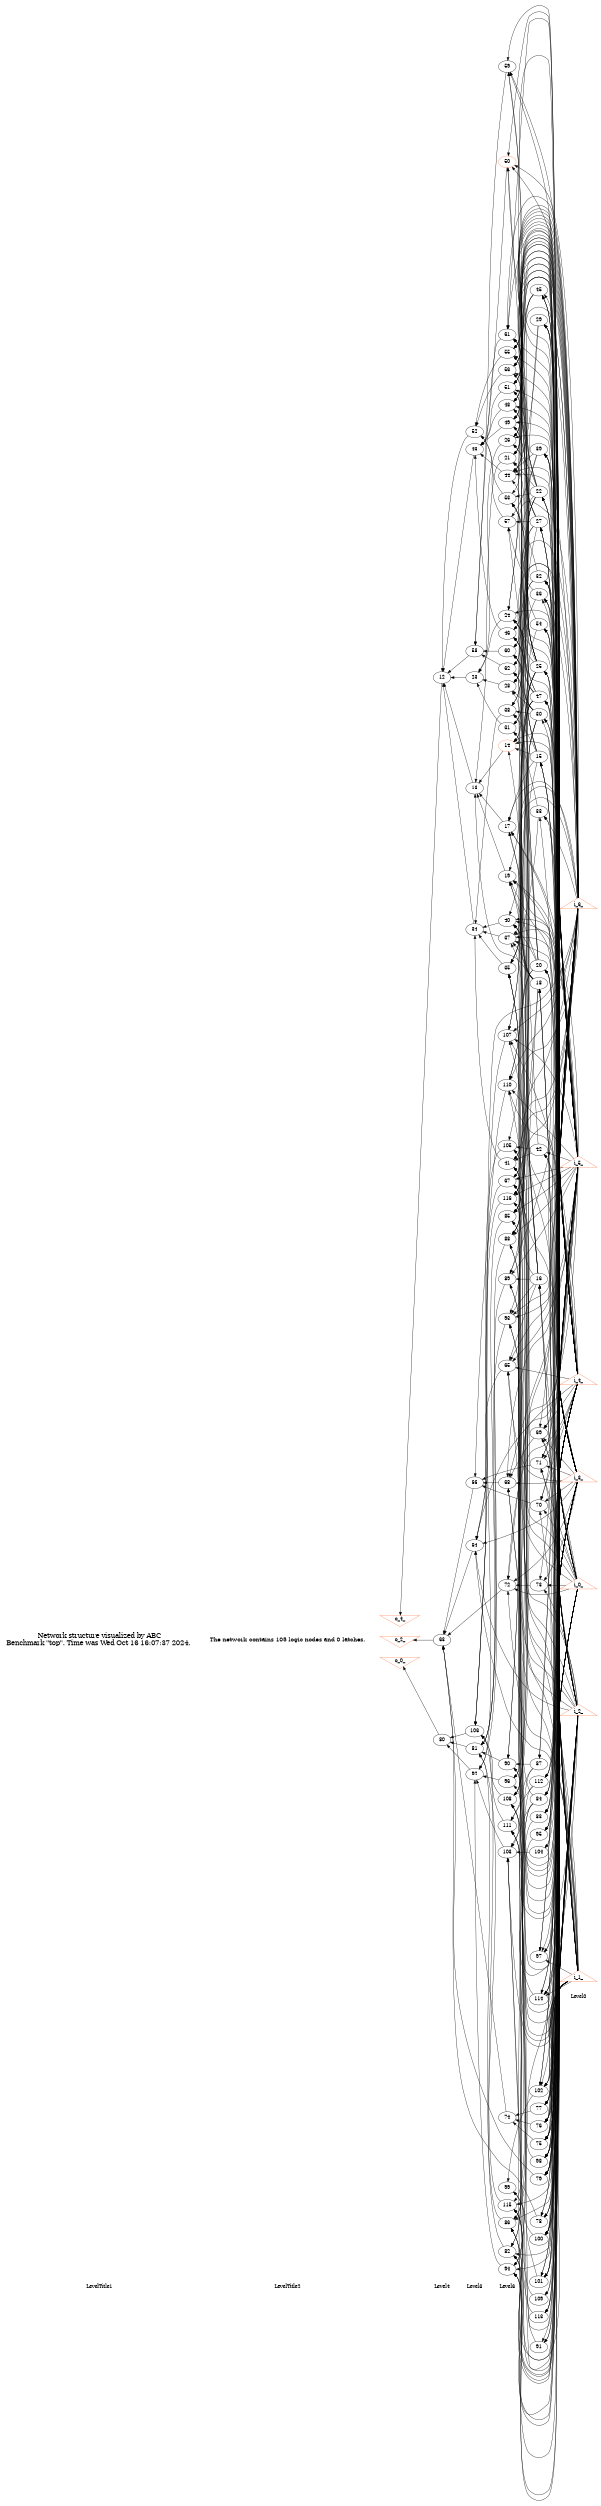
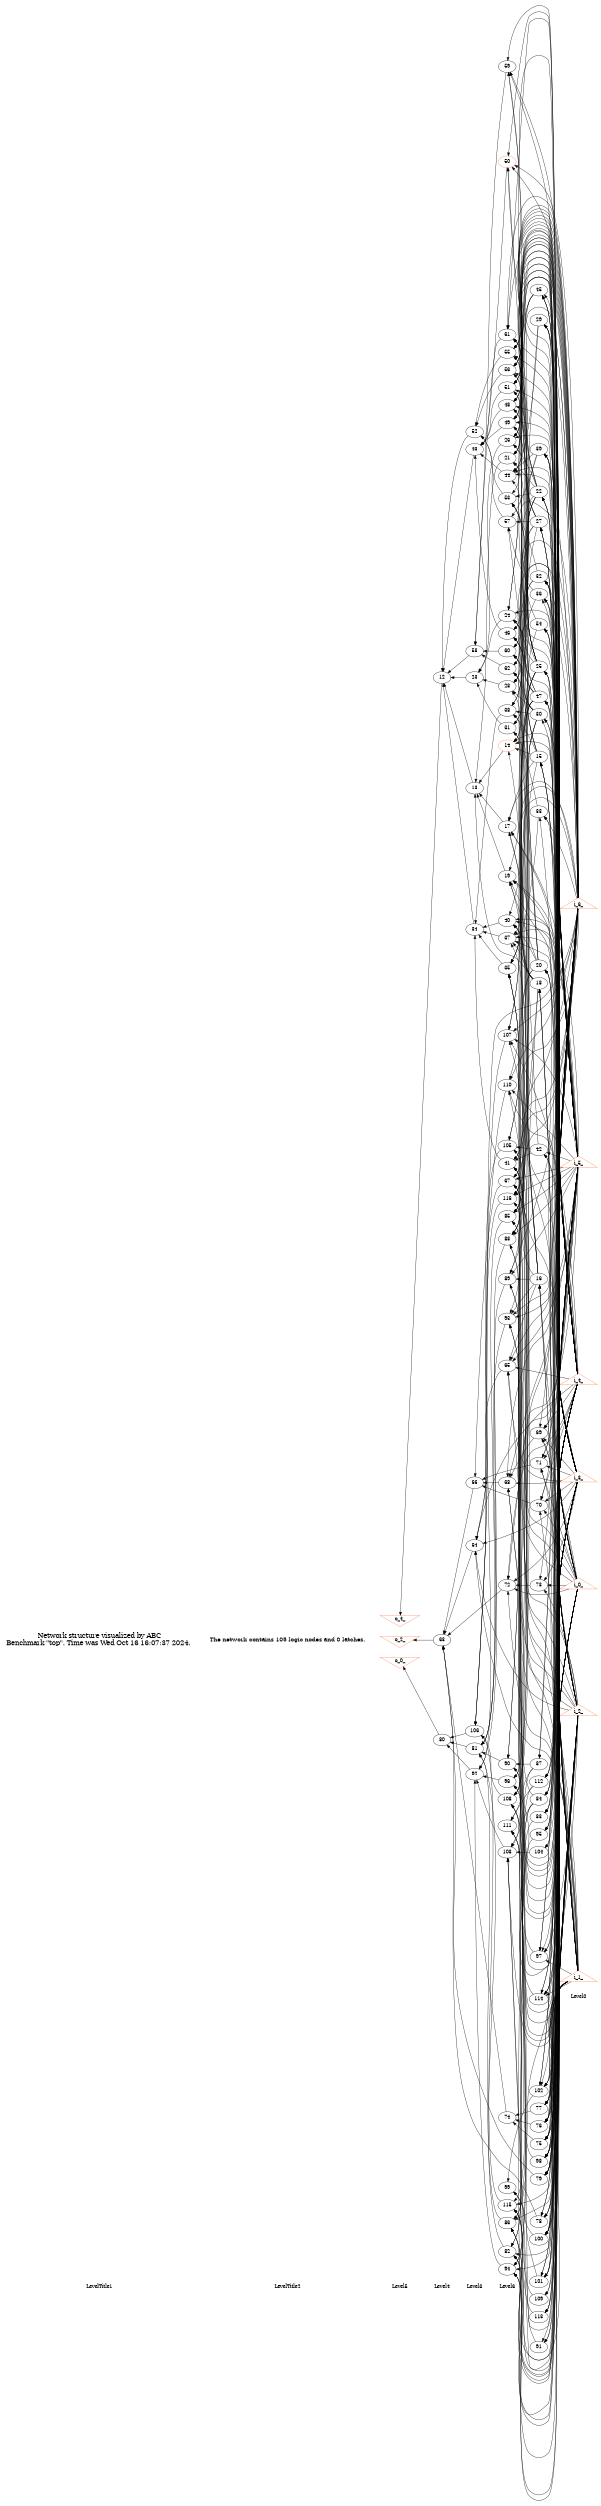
  digraph {
    rankdir=LR
    node [shape=ellipse]
    edge [dir=back style=solid]
    LevelTitle1 [shape=plaintext]
    LevelTitle2 [shape=plaintext]
+   Level5 [shape=plaintext]
    Level4 [shape=plaintext]
    Level3 [shape=plaintext]
    n6 [label=Level6 shape=plaintext]
    Level0 [shape=plaintext]
    n8 [fontname="Times-Roman" fontsize=20 label="Network structure visualized by ABC\nBenchmark \"top\". Time was Wed Oct 16 16:07:37 2024. " shape=plaintext]
    n9 [fontname="Times-Roman" fontsize=18 label="The network contains 105 logic nodes and 0 latches.\n" shape=plaintext]
    n10 [color=coral fillcolor=coral label=o_4_ shape=invtriangle]
    n11 [color=coral fillcolor=coral label=o_2_ shape=invtriangle]
    n12 [color=coral fillcolor=coral label=o_0_ shape=invtriangle]
    n13 [label="12\n"]
    n14 [label="63\n"]
    n15 [label="80\n"]
    n16 [label="13\n"]
    n17 [label="23\n"]
    n18 [label="34\n"]
    n19 [label="43\n"]
    n20 [label="52\n"]
    n21 [label="58\n"]
    n22 [label="64\n"]
    n23 [label="66\n"]
    n24 [label="81\n"]
    n25 [label="92\n"]
    n26 [label="106\n"]
    n27 [color=coral label="14\n"]
    n28 [label="17\n"]
    n29 [label="19\n"]
    n30 [label="21\n"]
    n31 [label="24\n"]
    n32 [label="26\n"]
    n33 [label="28\n"]
    n34 [label="31\n"]
    n35 [label="35\n"]
    n36 [label="37\n"]
    n37 [label="38\n"]
    n38 [label="40\n"]
    n39 [label="41\n"]
    n40 [label="44\n"]
    n41 [label="46\n"]
    n42 [label="48\n"]
    n43 [label="49\n"]
    n44 [color=coral label="50\n"]
    n45 [label="51\n"]
    n46 [label="53\n"]
    n47 [label="55\n"]
    n48 [label="56\n"]
    n49 [label="57\n"]
    n50 [label="59\n"]
    n51 [label="60\n"]
    n52 [label="61\n"]
    n53 [label="62\n"]
    n54 [label="65\n"]
    n55 [label="67\n"]
    n56 [label="68\n"]
    n57 [label="72\n"]
    n58 [label="74\n"]
    n59 [label="82\n"]
    n60 [label="85\n"]
    n61 [label="86\n"]
    n62 [label="88\n"]
    n63 [label="89\n"]
    n64 [label="90\n"]
    n65 [label="93\n"]
    n66 [label="94\n"]
    n67 [label="96\n"]
    n68 [label="99\n"]
    n69 [label="103\n"]
    n70 [label="105\n"]
    n71 [label="107\n"]
    n72 [label="108\n"]
    n73 [label="110\n"]
    n74 [label="111\n"]
    n75 [label="115\n"]
    n76 [label="116\n"]
    n77 [label="15\n"]
    n78 [label="16\n"]
    n79 [label="18\n"]
    n80 [label="20\n"]
    n81 [label="22\n"]
    n82 [label="25\n"]
    n83 [label="27\n"]
    n84 [label="29\n"]
    n85 [label="30\n"]
    n86 [label="32\n"]
    n87 [label="33\n"]
    n88 [label="36\n"]
    n89 [label="39\n"]
    n90 [label="42\n"]
    n91 [label="45\n"]
    n92 [label="47\n"]
    n93 [label="54\n"]
    n94 [label="69\n"]
    n95 [label="70\n"]
    n96 [label="71\n"]
    n97 [label="73\n"]
    n98 [label="75\n"]
    n99 [label="76\n"]
    n100 [label="77\n"]
    n101 [label="78\n"]
    n102 [label="79\n"]
    n103 [label="83\n"]
    n104 [label="84\n"]
    n105 [label="87\n"]
    n106 [label="91\n"]
    n107 [label="95\n"]
    n108 [label="97\n"]
    n109 [label="98\n"]
    n110 [label="100\n"]
    n111 [label="101\n"]
    n112 [label="102\n"]
    n113 [label="104\n"]
    n114 [label="109\n"]
    n115 [label="112\n"]
    n116 [label="113\n"]
    n117 [label="114\n"]
    n118 [color=coral fillcolor=coral label=i_5_ shape=triangle]
    n119 [color=coral fillcolor=coral label=i_6_ shape=triangle]
    n120 [color=coral fillcolor=coral label=i_3_ shape=triangle]
    n121 [color=coral fillcolor=coral label=i_4_ shape=triangle]
    n122 [color=coral fillcolor=coral label=i_1_ shape=triangle]
    n123 [color=coral fillcolor=coral label=i_2_ shape=triangle]
    n124 [color=coral fillcolor=coral label=i_0_ shape=triangle]
    subgraph sub_1 {
      LevelTitle1
      LevelTitle2
+     Level5
      Level4
      Level3
      n6
      Level0
    }
    subgraph sub_2 {
      rank=same
      LevelTitle1
      n8
    }
    subgraph sub_3 {
      rank=same
      LevelTitle2
      n9
    }
    subgraph sub_4 {
      rank=same
+     Level5
      n10
      n11
      n12
    }
    subgraph sub_5 {
      rank=same
      Level4
      n13
      n14
      n15
    }
    subgraph sub_6 {
      rank=same
      Level3
      n16
      n17
      n18
      n19
      n20
      n21
      n22
      n23
      n24
      n25
      n26
    }
    subgraph sub_7 {
      rank=same
      n6
      n27
      n28
      n29
      n30
      n31
      n32
      n33
      n34
      n35
      n36
      n37
      n38
      n39
      n40
      n41
      n42
      n43
      n44
      n45
      n46
      n47
      n48
      n49
      n50
      n51
      n52
      n53
      n54
      n55
      n56
      n57
      n58
      n59
      n60
      n61
      n62
      n63
      n64
      n65
      n66
      n67
      n68
      n69
      n70
      n71
      n72
      n73
      n74
      n75
      n76
    }
    subgraph sub_8 {
      rank=same
      n77
      n78
      n79
      n80
      n81
      n82
      n83
      n84
      n85
      n86
      n87
      n88
      n89
      n90
      n91
      n92
      n93
      n94
      n95
      n96
      n97
      n98
      n99
      n100
      n101
      n102
      n103
      n104
      n105
      n106
      n107
      n108
      n109
      n110
      n111
      n112
      n113
      n114
      n115
      n116
      n117
    }
    subgraph sub_9 {
      rank=same
      Level0
      n118
      n119
      n120
      n121
      n122
      n123
      n124
    }
    LevelTitle1 -> LevelTitle2 [style=invis]
+   LevelTitle2 -> Level5 [style=invis]
+   Level5 -> Level4 [style=invis]
    Level4 -> Level3 [style=invis]
    Level3 -> n6 [style=invis]
    n8 -> n9 [style=invis]
    n9 -> n10 [style=invis]
    n9 -> n11 [style=invis]
    n9 -> n12 [style=invis]
    n10 -> n11 [style=invis]
    n10 -> n13
    n11 -> n12 [style=invis]
    n11 -> n14
    n12 -> n15
    n13 -> n16
    n13 -> n17
    n13 -> n18
    n13 -> n19
    n13 -> n20
    n13 -> n21
    n14 -> n22
    n14 -> n23
    n14 -> n57
    n14 -> n58
    n14 -> n101
    n14 -> n102
    n15 -> n24
    n15 -> n25
    n15 -> n26
    n16 -> n27
    n16 -> n28
    n16 -> n29
    n16 -> n30
    n16 -> n79
    n17 -> n31
    n17 -> n32
    n17 -> n33
    n17 -> n34
    n18 -> n35
    n18 -> n36
    n18 -> n37
    n18 -> n38
    n18 -> n39
    n19 -> n40
    n19 -> n41
    n19 -> n42
    n19 -> n43
    n19 -> n44
    n19 -> n45
    n20 -> n46
    n20 -> n47
    n20 -> n48
    n20 -> n49
    n21 -> n50
    n21 -> n51
    n21 -> n52
    n21 -> n53
    n22 -> n54
    n22 -> n119
    n22 -> n120
    n22 -> n121
    n22 -> n122
    n22 -> n123
    n23 -> n55
    n23 -> n56
    n23 -> n95
    n23 -> n96
    n24 -> n59
    n24 -> n60
    n24 -> n61
    n24 -> n62
    n24 -> n63
    n24 -> n64
    n25 -> n65
    n25 -> n66
    n25 -> n67
    n25 -> n69
    n25 -> n70
    n26 -> n71
    n26 -> n72
    n26 -> n73
-   n26 -> n74
    n26 -> n75
    n26 -> n76
    n27 -> n77
    n27 -> n78
    n27 -> n118
    n27 -> n119
    n27 -> n120
    n27 -> n121
    n28 -> n77
    n28 -> n79
    n28 -> n118
    n28 -> n119
    n28 -> n120
    n28 -> n121
    n29 -> n78
    n29 -> n80
    n29 -> n118
    n29 -> n119
    n29 -> n120
    n29 -> n121
    n30 -> n81
    n30 -> n118
    n30 -> n119
    n30 -> n120
    n30 -> n121
    n31 -> n77
    n31 -> n82
    n31 -> n118
    n31 -> n119
    n31 -> n120
    n31 -> n121
    n32 -> n81
    n32 -> n83
    n32 -> n118
    n32 -> n119
    n32 -> n120
    n32 -> n121
    n33 -> n78
    n33 -> n83
    n33 -> n84
    n33 -> n85
    n33 -> n119
    n34 -> n80
    n34 -> n83
    n34 -> n86
    n34 -> n87
    n35 -> n86
    n35 -> n87
    n35 -> n88
    n35 -> n122
    n35 -> n123
    n35 -> n124
    n36 -> n78
    n36 -> n79
    n36 -> n118
    n36 -> n119
    n36 -> n120
    n36 -> n121
    n37 -> n77
    n37 -> n79
    n37 -> n85
    n37 -> n89
    n37 -> n119
    n38 -> n79
    n38 -> n80
    n38 -> n118
    n38 -> n119
    n38 -> n120
    n38 -> n121
    n39 -> n85
    n39 -> n90
    n39 -> n119
    n39 -> n122
    n39 -> n123
    n39 -> n124
    n40 -> n84
    n40 -> n89
    n40 -> n91
    n40 -> n122
    n40 -> n123
    n40 -> n124
    n41 -> n77
    n41 -> n85
    n41 -> n91
    n41 -> n92
    n41 -> n119
    n42 -> n81
    n42 -> n82
    n42 -> n118
    n42 -> n119
    n42 -> n120
    n42 -> n121
    n43 -> n82
    n43 -> n92
    n43 -> n118
    n43 -> n119
    n43 -> n120
    n43 -> n121
    n44 -> n81
    n44 -> n118
    n44 -> n119
    n44 -> n120
    n44 -> n121
    n45 -> n82
    n45 -> n92
    n45 -> n118
    n45 -> n119
    n45 -> n120
    n45 -> n121
    n46 -> n81
    n46 -> n82
    n46 -> n86
    n46 -> n93
    n46 -> n119
    n47 -> n82
    n47 -> n83
    n47 -> n118
    n47 -> n119
    n47 -> n120
    n47 -> n121
    n48 -> n77
    n48 -> n81
    n48 -> n118
    n48 -> n119
    n48 -> n120
    n48 -> n121
    n49 -> n83
    n49 -> n88
    n49 -> n89
    n49 -> n92
    n50 -> n80
    n50 -> n118
    n50 -> n119
    n50 -> n120
    n50 -> n121
    n51 -> n81
    n51 -> n85
    n51 -> n90
    n51 -> n92
    n51 -> n119
    n52 -> n82
    n52 -> n83
    n52 -> n118
    n52 -> n119
    n52 -> n120
    n52 -> n121
    n53 -> n79
    n53 -> n80
    n53 -> n85
    n53 -> n91
    n53 -> n119
    n54 -> n78
    n54 -> n118
    n54 -> n119
    n54 -> n120
    n54 -> n121
    n54 -> n123
    n55 -> n93
    n55 -> n118
    n55 -> n119
    n55 -> n122
    n55 -> n123
    n55 -> n124
    n56 -> n94
    n56 -> n118
    n56 -> n119
    n56 -> n120
    n56 -> n122
    n56 -> n123
    n57 -> n97
    n57 -> n118
    n57 -> n120
    n57 -> n121
    n57 -> n122
    n57 -> n124
    n58 -> n98
    n58 -> n99
    n58 -> n100
    n59 -> n103
    n59 -> n104
    n59 -> n120
    n59 -> n122
    n59 -> n123
    n59 -> n124
    n60 -> n77
    n60 -> n92
    n60 -> n118
    n60 -> n119
    n60 -> n120
    n60 -> n121
    n61 -> n105
    n61 -> n120
    n61 -> n121
    n61 -> n122
    n61 -> n123
    n61 -> n124
    n62 -> n80
    n62 -> n92
    n62 -> n118
    n62 -> n119
    n62 -> n120
    n62 -> n121
    n63 -> n78
    n63 -> n82
    n63 -> n118
    n63 -> n119
    n63 -> n120
    n63 -> n121
    n64 -> n81
    n64 -> n85
    n64 -> n105
    n64 -> n106
    n64 -> n121
    n65 -> n78
    n65 -> n81
    n65 -> n118
    n65 -> n119
    n65 -> n120
    n65 -> n121
    n66 -> n104
    n66 -> n107
    n66 -> n120
    n66 -> n122
    n66 -> n123
    n66 -> n124
    n67 -> n82
    n67 -> n85
+   n67 -> n108
    n67 -> n109
    n68 -> n110
    n68 -> n111
    n68 -> n112
    n69 -> n79
    n69 -> n104
    n69 -> n113
    n69 -> n120
    n69 -> n122
    n69 -> n124
    n70 -> n78
    n70 -> n90
    n70 -> n92
    n70 -> n104
    n71 -> n81
    n71 -> n82
    n71 -> n118
    n71 -> n119
    n71 -> n120
    n71 -> n121
    n72 -> n92
    n72 -> n114
    n72 -> n118
    n72 -> n119
    n72 -> n121
    n72 -> n122
    n73 -> n82
-   n73 -> n83
+   n70 -> n83
    n73 -> n118
    n73 -> n119
    n73 -> n120
    n73 -> n121
    n74 -> n105
    n74 -> n115
    n74 -> n116
    n74 -> n117
    n74 -> n120
    n75 -> n115
    n75 -> n120
    n75 -> n122
    n75 -> n123
    n75 -> n124
    n76 -> n79
    n76 -> n80
    n76 -> n118
    n76 -> n119
    n76 -> n120
    n76 -> n121
    n77 -> n122
    n77 -> n123
    n77 -> n124
    n78 -> n122
    n78 -> n123
    n78 -> n124
    n79 -> n122
    n79 -> n123
    n79 -> n124
    n80 -> n122
    n80 -> n123
    n80 -> n124
    n81 -> n122
    n81 -> n123
    n81 -> n124
    n82 -> n122
    n82 -> n123
    n82 -> n124
    n83 -> n122
    n83 -> n123
    n83 -> n124
    n84 -> n118
    n84 -> n119
    n84 -> n120
    n84 -> n121
    n85 -> n118
    n85 -> n120
    n85 -> n121
    n86 -> n118
    n86 -> n119
    n86 -> n120
    n86 -> n121
    n87 -> n118
    n87 -> n119
    n87 -> n120
    n88 -> n118
    n88 -> n119
    n88 -> n120
    n88 -> n121
    n89 -> n118
    n89 -> n119
    n89 -> n120
    n89 -> n121
    n90 -> n118
    n90 -> n120
    n90 -> n121
    n91 -> n118
    n91 -> n119
    n91 -> n120
    n91 -> n121
    n92 -> n122
    n92 -> n123
    n92 -> n124
    n93 -> n118
    n93 -> n120
    n93 -> n121
    n94 -> n118
    n94 -> n119
    n94 -> n120
    n94 -> n121
    n94 -> n123
    n94 -> n124
    n95 -> n118
    n95 -> n120
    n95 -> n121
    n95 -> n122
    n95 -> n124
    n96 -> n118
    n96 -> n119
    n96 -> n120
    n96 -> n121
    n96 -> n122
    n96 -> n124
    n97 -> n119
    n97 -> n120
    n97 -> n123
    n97 -> n124
    n98 -> n119
    n98 -> n120
    n98 -> n121
    n98 -> n122
    n98 -> n123
    n98 -> n124
    n99 -> n118
    n99 -> n119
    n99 -> n120
    n99 -> n122
    n99 -> n123
    n99 -> n124
    n100 -> n119
    n100 -> n120
    n100 -> n121
    n100 -> n122
    n100 -> n124
    n101 -> n119
    n101 -> n121
    n101 -> n122
    n101 -> n123
    n101 -> n124
    n102 -> n118
    n102 -> n120
    n102 -> n121
    n102 -> n122
    n102 -> n123
    n102 -> n124
    n103 -> n118
    n103 -> n119
    n103 -> n121
    n104 -> n118
    n104 -> n119
    n104 -> n121
    n105 -> n118
    n105 -> n119
    n106 -> n120
    n106 -> n122
    n106 -> n123
    n107 -> n118
    n107 -> n119
    n107 -> n121
    n108 -> n118
    n108 -> n119
    n108 -> n120
    n108 -> n121
    n108 -> n122
    n108 -> n123
    n109 -> n118
    n109 -> n120
    n109 -> n121
    n109 -> n122
    n109 -> n123
    n109 -> n124
    n110 -> n118
    n110 -> n120
    n110 -> n121
    n110 -> n122
    n110 -> n123
    n110 -> n124
    n111 -> n118
    n111 -> n120
    n111 -> n121
    n111 -> n122
    n111 -> n123
    n111 -> n124
    n112 -> n118
    n112 -> n119
    n112 -> n120
    n112 -> n121
    n112 -> n122
    n112 -> n123
    n113 -> n118
    n113 -> n121
    n114 -> n120
    n114 -> n123
    n115 -> n118
    n115 -> n119
    n115 -> n121
    n116 -> n120
    n116 -> n122
    n116 -> n124
    n117 -> n118
    n117 -> n119
    n117 -> n120
    n117 -> n121
    n117 -> n122
    n117 -> n123
  }
